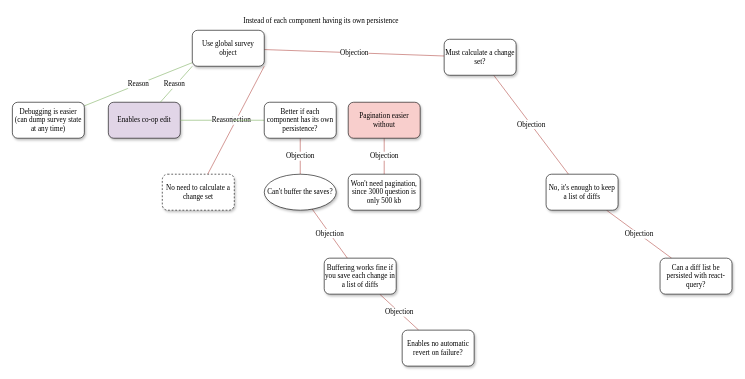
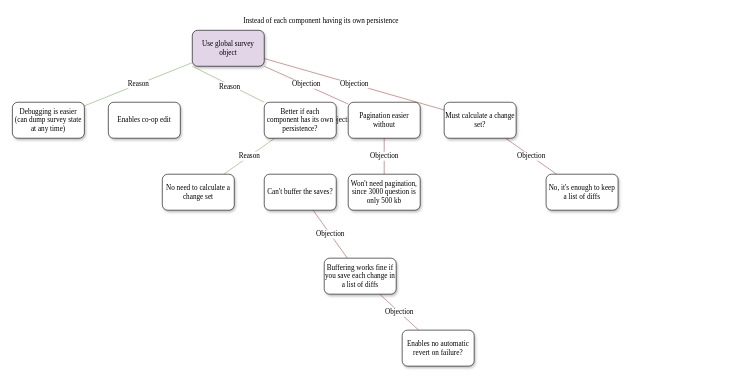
  <mxCell id="0" />
  <mxCell id="1" parent="0" />
  <mxCell id="2" value="Objection" style="edgeStyle=none;rounded=0;orthogonalLoop=1;jettySize=auto;html=1;labelBackgroundColor=default;fontFamily=Verdana;fontSize=12;endArrow=none;endFill=0;fillColor=#f8cecc;strokeColor=#b85450;" edge="1" parent="1" source="4" target="15"><mxGeometry relative="1" as="geometry" /></mxCell>
  <mxCell id="3" value="Reason" style="edgeStyle=none;rounded=0;orthogonalLoop=1;jettySize=auto;html=1;labelBackgroundColor=default;fontFamily=Verdana;fontSize=12;endArrow=none;endFill=0;fillColor=#d5e8d4;strokeColor=#82b366;" edge="1" parent="1" source="4" target="20"><mxGeometry relative="1" as="geometry" /></mxCell>
- <mxCell id="4" value="Use global survey object" style="whiteSpace=wrap;html=1;rounded=1;shadow=1;labelBackgroundColor=none;strokeWidth=1;fontFamily=Verdana;fontSize=12;align=center;" parent="1" vertex="1"><mxGeometry x="320" y="50" width="120" height="60" as="geometry" /></mxCell>
- <mxCell id="5" value="Objection" style="orthogonalLoop=1;jettySize=auto;html=1;shadow=0;exitX=1;exitY=1;exitDx=0;exitDy=0;endArrow=none;endFill=0;rounded=0;fillColor=#f8cecc;strokeColor=#b85450;fontFamily=Verdana;fontSize=12;" parent="1" source="4" target="17" edge="1"><mxGeometry x="-0.008" y="1" relative="1" as="geometry"><mxPoint as="offset" /></mxGeometry></mxCell>
- <mxCell id="6" value="Enables co-op edit" style="whiteSpace=wrap;html=1;rounded=1;shadow=1;labelBackgroundColor=none;strokeWidth=1;fontFamily=Verdana;fontSize=12;align=center;fillColor=#e1d5e7;" parent="1" vertex="1"><mxGeometry x="180" y="170" width="120" height="60" as="geometry" /></mxCell>
- <mxCell id="7" value="Reason" style="edgeStyle=none;rounded=0;orthogonalLoop=1;jettySize=auto;html=1;labelBackgroundColor=default;fontFamily=Verdana;fontSize=12;endArrow=none;endFill=0;fillColor=#d5e8d4;strokeColor=#82b366;" edge="1" parent="1" source="9" target="6"><mxGeometry relative="1" as="geometry" /></mxCell>
- <mxCell id="8" value="Objection" style="edgeStyle=none;rounded=0;orthogonalLoop=1;jettySize=auto;html=1;labelBackgroundColor=default;fontFamily=Verdana;fontSize=12;endArrow=none;endFill=0;fillColor=#f8cecc;strokeColor=#b85450;" edge="1" parent="1" source="9" target="22"><mxGeometry relative="1" as="geometry" /></mxCell>
+ <mxCell id="4" value="Use global survey object" style="whiteSpace=wrap;html=1;rounded=1;shadow=1;labelBackgroundColor=none;strokeWidth=1;fontFamily=Verdana;fontSize=12;align=center;fillColor=#e1d5e7;" parent="1" vertex="1"><mxGeometry x="320" y="50" width="120" height="60" as="geometry" /></mxCell>
+ <mxCell id="5" value="Objection" style="orthogonalLoop=1;jettySize=auto;html=1;shadow=0;exitX=1;exitY=1;exitDx=0;exitDy=0;endArrow=none;endFill=0;rounded=0;fillColor=#f8cecc;strokeColor=#b85450;fontFamily=Verdana;fontSize=12;" parent="1" source="4" target="12" edge="1"><mxGeometry x="-0.008" y="1" relative="1" as="geometry"><mxPoint as="offset" /></mxGeometry></mxCell>
+ <mxCell id="6" value="Enables co-op edit" style="whiteSpace=wrap;html=1;rounded=1;shadow=1;labelBackgroundColor=none;strokeWidth=1;fontFamily=Verdana;fontSize=12;align=center;" parent="1" vertex="1"><mxGeometry x="180" y="170" width="120" height="60" as="geometry" /></mxCell>
+ <mxCell id="7" value="Reason" style="edgeStyle=none;rounded=0;orthogonalLoop=1;jettySize=auto;html=1;labelBackgroundColor=default;fontFamily=Verdana;fontSize=12;endArrow=none;endFill=0;fillColor=#d5e8d4;strokeColor=#82b366;" edge="1" parent="1" source="9" target="17"><mxGeometry relative="1" as="geometry" /></mxCell>
+ <mxCell id="8" value="Objection" style="edgeStyle=none;rounded=0;orthogonalLoop=1;jettySize=auto;html=1;labelBackgroundColor=default;fontFamily=Verdana;fontSize=12;endArrow=none;endFill=0;fillColor=#f8cecc;strokeColor=#b85450;" edge="1" parent="1" source="9" target="12"><mxGeometry relative="1" as="geometry" /></mxCell>
  <mxCell id="9" value="Better if each component has its own persistence?" style="whiteSpace=wrap;html=1;rounded=1;shadow=1;labelBackgroundColor=none;strokeWidth=1;fontFamily=Verdana;fontSize=12;align=center;" parent="1" vertex="1"><mxGeometry x="440" y="170" width="120" height="60" as="geometry" /></mxCell>
- <mxCell id="10" value="&lt;div&gt;Reason&lt;/div&gt;" style="rounded=0;html=1;labelBackgroundColor=default;startArrow=none;startFill=0;startSize=5;endArrow=none;endFill=0;endSize=5;jettySize=auto;orthogonalLoop=1;strokeWidth=1;fontFamily=Verdana;fontSize=12;exitX=0;exitY=1;exitDx=0;exitDy=0;fillColor=#d5e8d4;strokeColor=#82b366;" parent="1" source="4" target="6" edge="1"><mxGeometry x="0.055" y="-2" relative="1" as="geometry"><mxPoint x="-1" as="offset" /></mxGeometry></mxCell>
+ <mxCell id="10" value="&lt;div&gt;Reason&lt;/div&gt;" style="rounded=0;html=1;labelBackgroundColor=default;startArrow=none;startFill=0;startSize=5;endArrow=none;endFill=0;endSize=5;jettySize=auto;orthogonalLoop=1;strokeWidth=1;fontFamily=Verdana;fontSize=12;exitX=0;exitY=1;exitDx=0;exitDy=0;fillColor=#d5e8d4;strokeColor=#82b366;" parent="1" source="4" target="9" edge="1"><mxGeometry x="0.055" y="-2" relative="1" as="geometry"><mxPoint x="-1" as="offset" /></mxGeometry></mxCell>
  <mxCell id="11" value="&lt;div style=&quot;font-size: 12px;&quot;&gt;Objection&lt;/div&gt;" style="rounded=0;orthogonalLoop=1;jettySize=auto;html=1;endArrow=none;endFill=0;fillColor=#f8cecc;strokeColor=#b85450;fontFamily=Verdana;fontSize=12;" edge="1" parent="1" source="12" target="13"><mxGeometry relative="1" as="geometry" /></mxCell>
- <mxCell id="12" value="Pagination easier without" style="whiteSpace=wrap;html=1;rounded=1;shadow=1;labelBackgroundColor=none;strokeWidth=1;fontFamily=Verdana;fontSize=12;align=center;fillColor=#f8cecc;" parent="1" vertex="1"><mxGeometry x="580" y="170" width="120" height="60" as="geometry" /></mxCell>
+ <mxCell id="12" value="Pagination easier without" style="whiteSpace=wrap;html=1;rounded=1;shadow=1;labelBackgroundColor=none;strokeWidth=1;fontFamily=Verdana;fontSize=12;align=center;" parent="1" vertex="1"><mxGeometry x="580" y="170" width="120" height="60" as="geometry" /></mxCell>
  <mxCell id="13" value="Won't need pagination, since 3000 question is only 500 kb" style="whiteSpace=wrap;html=1;rounded=1;shadow=1;labelBackgroundColor=none;strokeWidth=1;fontFamily=Verdana;fontSize=12;align=center;" vertex="1" parent="1"><mxGeometry x="580" y="290" width="120" height="60" as="geometry" /></mxCell>
  <mxCell id="14" value="Objection" style="edgeStyle=none;rounded=0;orthogonalLoop=1;jettySize=auto;html=1;labelBackgroundColor=default;fontFamily=Verdana;fontSize=12;endArrow=none;endFill=0;fillColor=#f8cecc;strokeColor=#b85450;" edge="1" parent="1" source="15" target="19"><mxGeometry relative="1" as="geometry" /></mxCell>
- <mxCell id="15" value="Must calculate a change set?" style="whiteSpace=wrap;html=1;rounded=1;shadow=1;labelBackgroundColor=none;strokeWidth=1;fontFamily=Verdana;fontSize=12;align=center;" vertex="1" parent="1"><mxGeometry x="740" y="65" width="120" height="60" as="geometry" /></mxCell>
+ <mxCell id="15" value="Must calculate a change set?" style="whiteSpace=wrap;html=1;rounded=1;shadow=1;labelBackgroundColor=none;strokeWidth=1;fontFamily=Verdana;fontSize=12;align=center;" vertex="1" parent="1"><mxGeometry x="740" y="170" width="120" height="60" as="geometry" /></mxCell>
  <mxCell id="16" value="Instead of each component having its own persistence" style="text;html=1;strokeColor=none;fillColor=none;align=center;verticalAlign=middle;whiteSpace=wrap;rounded=0;fontFamily=Verdana;fontSize=12;" vertex="1" parent="1"><mxGeometry x="400" y="20" width="270" height="30" as="geometry" /></mxCell>
- <mxCell id="17" value="No need to calculate a change set" style="whiteSpace=wrap;html=1;rounded=1;shadow=1;labelBackgroundColor=none;strokeWidth=1;fontFamily=Verdana;fontSize=12;align=center;dashed=1;" vertex="1" parent="1"><mxGeometry x="270" y="290" width="120" height="60" as="geometry" /></mxCell>
- <mxCell id="18" value="Objection" style="edgeStyle=none;rounded=0;orthogonalLoop=1;jettySize=auto;html=1;labelBackgroundColor=default;fontFamily=Verdana;fontSize=12;endArrow=none;endFill=0;fillColor=#f8cecc;strokeColor=#b85450;" edge="1" parent="1" source="19" target="26"><mxGeometry relative="1" as="geometry" /></mxCell>
+ <mxCell id="17" value="No need to calculate a change set" style="whiteSpace=wrap;html=1;rounded=1;shadow=1;labelBackgroundColor=none;strokeWidth=1;fontFamily=Verdana;fontSize=12;align=center;" vertex="1" parent="1"><mxGeometry x="270" y="290" width="120" height="60" as="geometry" /></mxCell>
  <mxCell id="19" value="No, it's enough to keep a list of diffs" style="whiteSpace=wrap;html=1;rounded=1;shadow=1;labelBackgroundColor=none;strokeWidth=1;fontFamily=Verdana;fontSize=12;align=center;" vertex="1" parent="1"><mxGeometry x="910" y="290" width="120" height="60" as="geometry" /></mxCell>
  <mxCell id="20" value="Debugging is easier (can dump survey state at any time)" style="whiteSpace=wrap;html=1;rounded=1;shadow=1;labelBackgroundColor=none;strokeWidth=1;fontFamily=Verdana;fontSize=12;align=center;" vertex="1" parent="1"><mxGeometry x="20" y="170" width="120" height="60" as="geometry" /></mxCell>
  <mxCell id="21" value="Objection" style="edgeStyle=none;rounded=0;orthogonalLoop=1;jettySize=auto;html=1;labelBackgroundColor=default;fontFamily=Verdana;fontSize=12;endArrow=none;endFill=0;fillColor=#f8cecc;strokeColor=#b85450;" edge="1" parent="1" source="22" target="24"><mxGeometry relative="1" as="geometry" /></mxCell>
- <mxCell id="22" value="Can't buffer the saves?" style="ellipse;whiteSpace=wrap;html=1;shadow=1;labelBackgroundColor=none;strokeWidth=1;fontFamily=Verdana;fontSize=12;align=center;" vertex="1" parent="1"><mxGeometry x="440" y="290" width="120" height="60" as="geometry" /></mxCell>
+ <mxCell id="22" value="Can't buffer the saves?" style="whiteSpace=wrap;html=1;rounded=1;shadow=1;labelBackgroundColor=none;strokeWidth=1;fontFamily=Verdana;fontSize=12;align=center;" vertex="1" parent="1"><mxGeometry x="440" y="290" width="120" height="60" as="geometry" /></mxCell>
  <mxCell id="23" value="Objection" style="edgeStyle=none;rounded=0;orthogonalLoop=1;jettySize=auto;html=1;labelBackgroundColor=default;fontFamily=Verdana;fontSize=12;endArrow=none;endFill=0;fillColor=#f8cecc;strokeColor=#b85450;" edge="1" parent="1" source="24" target="25"><mxGeometry relative="1" as="geometry" /></mxCell>
  <mxCell id="24" value="Buffering works fine if you save each change in a list of diffs" style="whiteSpace=wrap;html=1;rounded=1;shadow=1;labelBackgroundColor=none;strokeWidth=1;fontFamily=Verdana;fontSize=12;align=center;" vertex="1" parent="1"><mxGeometry x="540" y="430" width="120" height="60" as="geometry" /></mxCell>
  <mxCell id="25" value="Enables no automatic revert on failure?" style="whiteSpace=wrap;html=1;rounded=1;shadow=1;labelBackgroundColor=none;strokeWidth=1;fontFamily=Verdana;fontSize=12;align=center;" vertex="1" parent="1"><mxGeometry x="670" y="550" width="120" height="60" as="geometry" /></mxCell>
- <mxCell id="26" value="Can a diff list be persisted with react-query?" style="whiteSpace=wrap;html=1;rounded=1;shadow=1;labelBackgroundColor=none;strokeWidth=1;fontFamily=Verdana;fontSize=12;align=center;" vertex="1" parent="1"><mxGeometry x="1100" y="430" width="120" height="60" as="geometry" /></mxCell>
